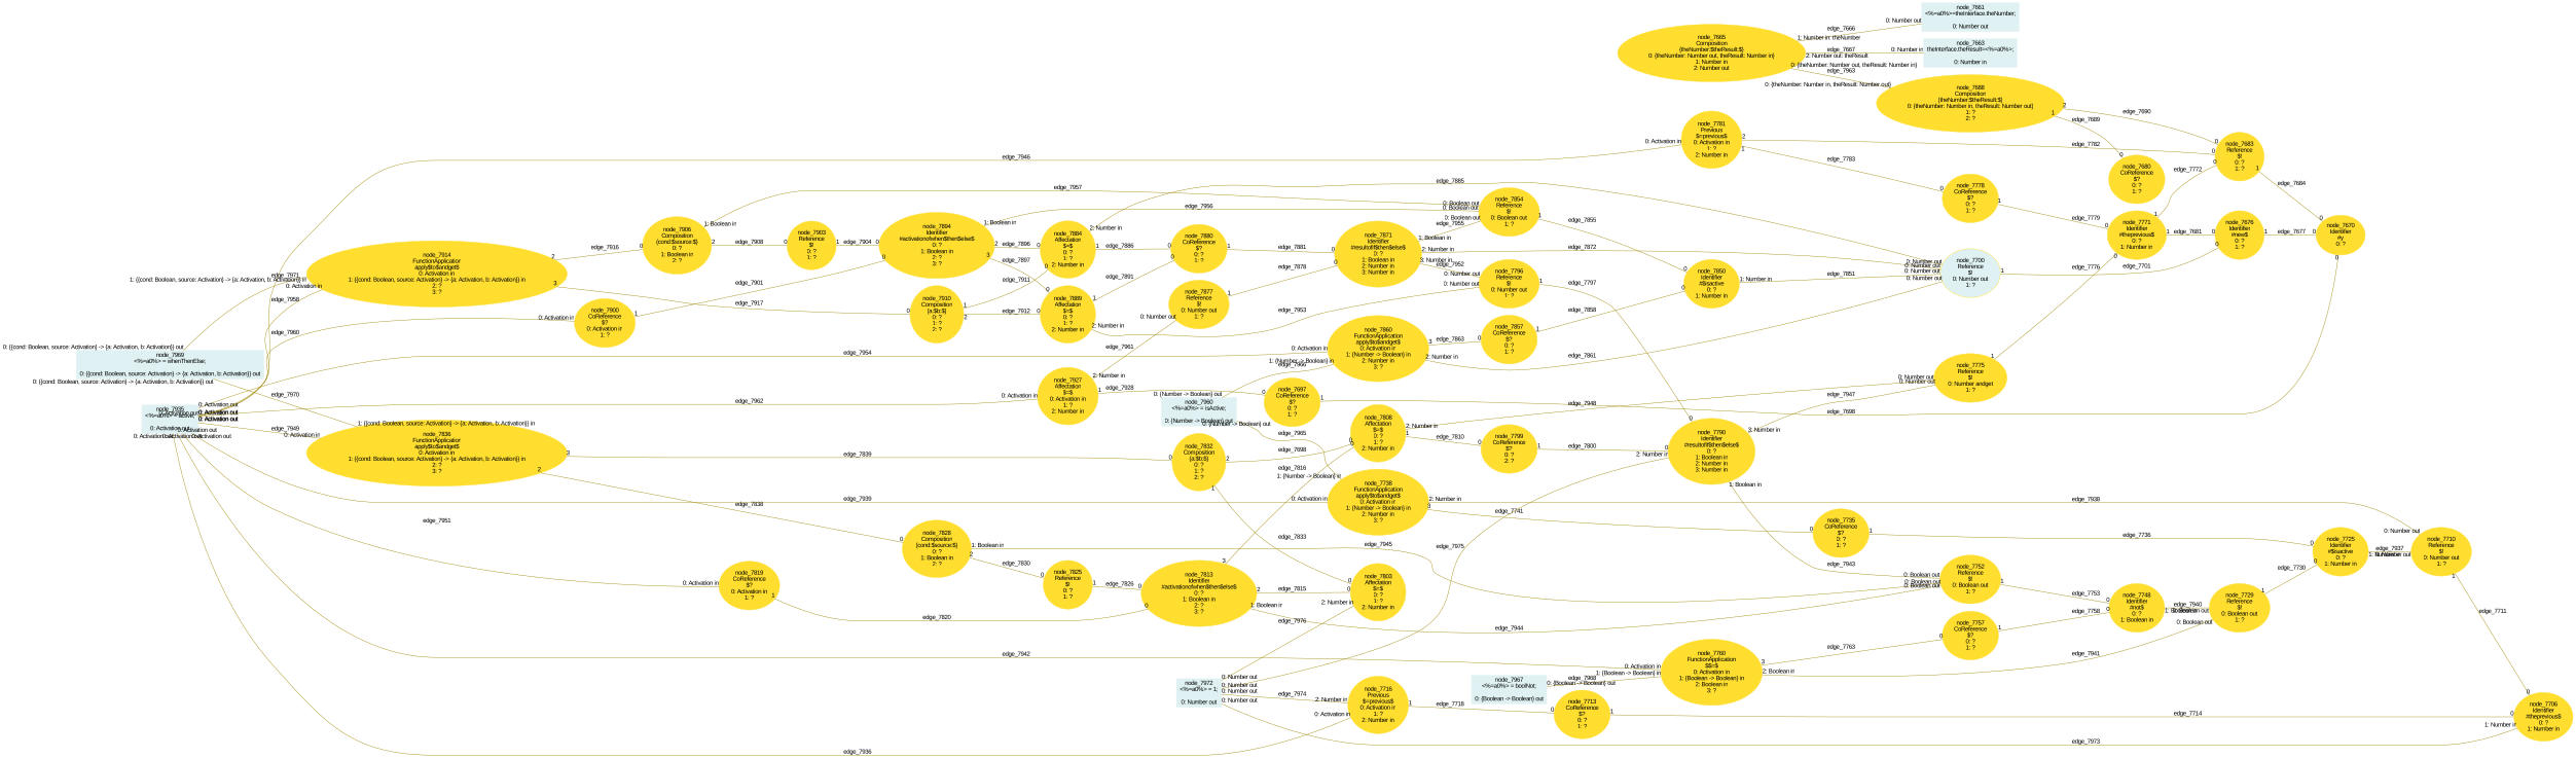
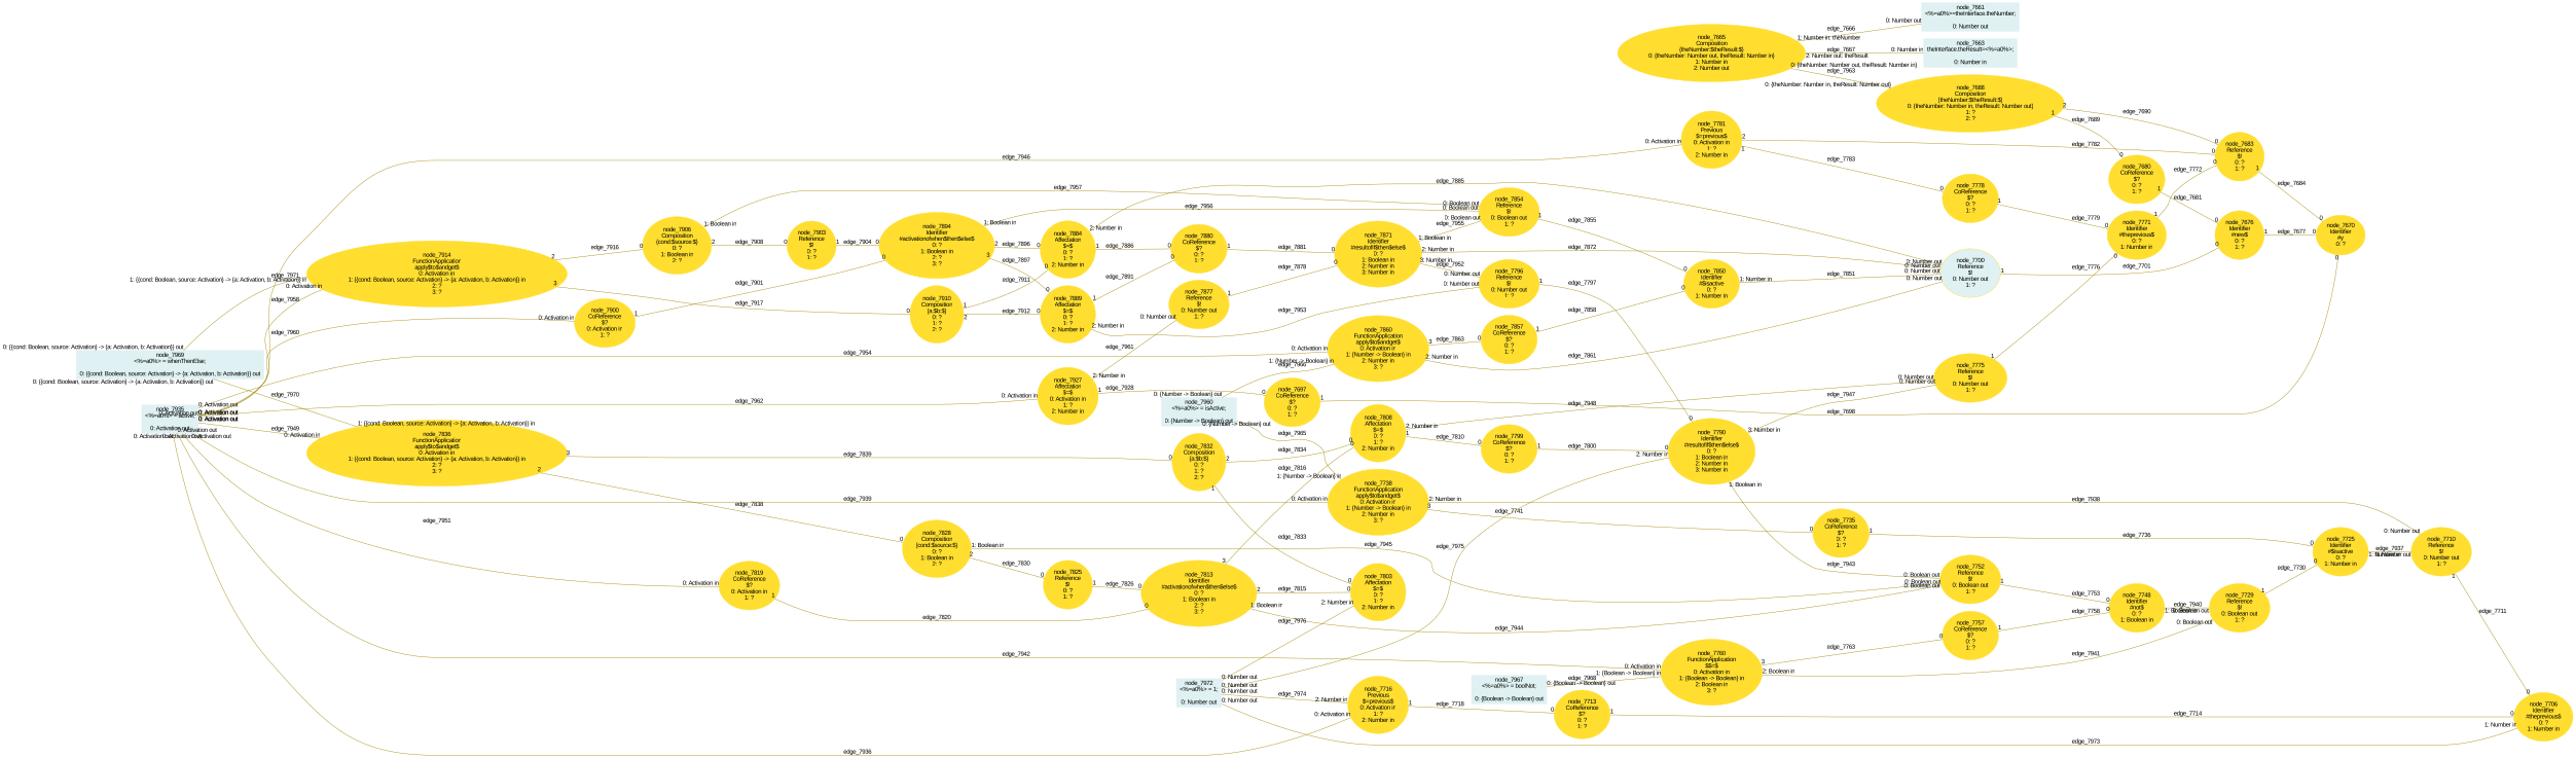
  digraph {
    fontname="Liberation Sans"
    rankdir=LR
    node [color="#ffde2f" fontname="Liberation Sans" shape=ellipse style=filled]
    edge [arrowHead=none arrowsize=1 color="#9d8400" dir=none fontname="Liberation Sans" headlabel=0 taillabel=1]
    n1 [color="#dff1f2" label="node_7661\n<%=a0%>=theInterface.theNumber;\n\n0: Number out" shape=box]
    n2 [color="#dff1f2" label="node_7663\ntheInterface.theResult=<%=a0%>;\n\n0: Number in" shape=box]
    n3 [label="node_7665\nComposition\n{theNumber:$theResult:$}\n0: {theNumber: Number out, theResult: Number in}\n1: Number in\n2: Number out"]
    n4 [label="node_7688\nComposition\n{theNumber:$theResult:$}\n0: {theNumber: Number in, theResult: Number out}\n1: ?\n2: ?"]
    n5 [label="node_7680\nCoReference\n$?\n0: ?\n1: ?"]
    n6 [label="node_7683\nReference\n$!\n0: ?\n1: ?"]
    n7 [label="node_7670\nIdentifier\n#y\n0: ?"]
    n8 [label="node_7676\nIdentifier\n#new$\n0: ?\n1: ?"]
    n9 [label="node_7697\nCoReference\n$?\n0: ?\n1: ?"]
    n10 [fillcolor="#dff1f2" label="node_7700\nReference\n$!\n0: Number out\n1: ?"]
    n11 [label="node_7706\nIdentifier\n#theprevious$\n0: ?\n1: Number in"]
    n12 [label="node_7710\nReference\n$!\n0: Number out\n1: ?"]
    n13 [label="node_7713\nCoReference\n$?\n0: ?\n1: ?"]
    n14 [label="node_7716\nPrevious\n$=previous$\n0: Activation in\n1: ?\n2: Number in"]
    n15 [label="node_7725\nIdentifier\n#$isactive\n0: ?\n1: Number in"]
    n16 [label="node_7729\nReference\n$!\n0: Boolean out\n1: ?"]
    n17 [label="node_7735\nCoReference\n$?\n0: ?\n1: ?"]
    n18 [label="node_7738\nFunctionApplication\napply$to$andget$\n0: Activation in\n1: {Number -> Boolean} in\n2: Number in\n3: ?"]
    n19 [label="node_7748\nIdentifier\n#not$\n0: ?\n1: Boolean in"]
    n20 [label="node_7752\nReference\n$!\n0: Boolean out\n1: ?"]
    n21 [label="node_7757\nCoReference\n$?\n0: ?\n1: ?"]
    n22 [label="node_7760\nFunctionApplication\n$$=$\n0: Activation in\n1: {Boolean -> Boolean} in\n2: Boolean in\n3: ?"]
    n23 [label="node_7771\nIdentifier\n#theprevious$\n0: ?\n1: Number in"]
-   n24 [label="node_7775\nReference\n$!\n0: Number andget\n1: ?"]
+   n24 [label="node_7775\nReference\n$!\n0: Number out\n1: ?"]
    n25 [label="node_7778\nCoReference\n$?\n0: ?\n1: ?"]
    n26 [label="node_7781\nPrevious\n$=previous$\n0: Activation in\n1: ?\n2: Number in"]
    n27 [label="node_7790\nIdentifier\n#resultofif$then$else$\n0: ?\n1: Boolean in\n2: Number in\n3: Number in"]
    n28 [label="node_7796\nReference\n$!\n0: Number out\n1: ?"]
-   n29 [label="node_7799\nCoReference\n$?\n0: ?\n2: ?"]
+   n29 [label="node_7799\nCoReference\n$?\n0: ?\n1: ?"]
    n30 [label="node_7803\nAffectation\n$=$\n0: ?\n1: ?\n2: Number in"]
    n31 [label="node_7808\nAffectation\n$=$\n0: ?\n1: ?\n2: Number in"]
    n32 [label="node_7813\nIdentifier\n#activationofwhen$then$else$\n0: ?\n1: Boolean in\n2: ?\n3: ?"]
    n33 [label="node_7819\nCoReference\n$?\n0: Activation in\n1: ?"]
    n34 [label="node_7825\nReference\n$!\n0: ?\n1: ?"]
    n35 [label="node_7828\nComposition\n{cond:$source:$}\n0: ?\n1: Boolean in\n2: ?"]
    n36 [label="node_7832\nComposition\n{a:$b:$}\n0: ?\n1: ?\n2: ?"]
    n37 [label="node_7836\nFunctionApplication\napply$to$andget$\n0: Activation in\n1: {{cond: Boolean, source: Activation} -> {a: Activation, b: Activation}} in\n2: ?\n3: ?"]
    n38 [label="node_7850\nIdentifier\n#$isactive\n0: ?\n1: Number in"]
    n39 [label="node_7854\nReference\n$!\n0: Boolean out\n1: ?"]
    n40 [label="node_7857\nCoReference\n$?\n0: ?\n1: ?"]
    n41 [label="node_7860\nFunctionApplication\napply$to$andget$\n0: Activation in\n1: {Number -> Boolean} in\n2: Number in\n3: ?"]
    n42 [label="node_7871\nIdentifier\n#resultofif$then$else$\n0: ?\n1: Boolean in\n2: Number in\n3: Number in"]
    n43 [label="node_7877\nReference\n$!\n0: Number out\n1: ?"]
    n44 [label="node_7880\nCoReference\n$?\n0: ?\n1: ?"]
    n45 [label="node_7884\nAffectation\n$=$\n0: ?\n1: ?\n2: Number in"]
    n46 [label="node_7889\nAffectation\n$=$\n0: ?\n1: ?\n2: Number in"]
    n47 [label="node_7894\nIdentifier\n#activationofwhen$then$else$\n0: ?\n1: Boolean in\n2: ?\n3: ?"]
    n48 [label="node_7900\nCoReference\n$?\n0: Activation in\n1: ?"]
    n49 [label="node_7903\nReference\n$!\n0: ?\n1: ?"]
    n50 [label="node_7906\nComposition\n{cond:$source:$}\n0: ?\n1: Boolean in\n2: ?"]
    n51 [label="node_7910\nComposition\n{a:$b:$}\n0: ?\n1: ?\n2: ?"]
    n52 [label="node_7914\nFunctionApplication\napply$to$andget$\n0: Activation in\n1: {{cond: Boolean, source: Activation} -> {a: Activation, b: Activation}} in\n2: ?\n3: ?"]
    n53 [label="node_7927\nAffectation\n$=$\n0: Activation in\n1: ?\n2: Number in"]
    n54 [color="#dff1f2" label="node_7935\n<%=a0%> = active;\n\n0: Activation out" shape=box]
    n55 [color="#dff1f2" label="node_7960\n<%=a0%> = isActive;\n\n0: {Number -> Boolean} out" shape=box]
    n56 [color="#dff1f2" label="node_7967\n<%=a0%> = boolNot;\n\n0: {Boolean -> Boolean} out" shape=box]
    n57 [color="#dff1f2" label="node_7969\n<%=a0%> = whenThenElse;\n\n0: {{cond: Boolean, source: Activation} -> {a: Activation, b: Activation}} out" shape=box]
    n58 [color="#dff1f2" label="node_7972\n<%=a0%> = 1;\n\n0: Number out" shape=box]
    n3 -> n1 [headlabel="0: Number out" label=edge_7666 taillabel="1: Number in: theNumber"]
    n3 -> n2 [headlabel="0: Number in" label=edge_7667 taillabel="2: Number out: theResult"]
    n3 -> n4 [headlabel="0: {theNumber: Number in, theResult: Number out}" label=edge_7963 taillabel="0: {theNumber: Number out, theResult: Number in}"]
    n4 -> n5 [label=edge_7689]
    n4 -> n6 [label=edge_7690 taillabel=2]
-   n23 -> n8 [label=edge_7681]
+   n5 -> n8 [label=edge_7681]
    n6 -> n7 [label=edge_7684]
    n8 -> n7 [label=edge_7677]
    n9 -> n7 [label=edge_7698]
    n10 -> n8 [label=edge_7701]
    n12 -> n11 [label=edge_7711]
    n13 -> n11 [label=edge_7714]
    n14 -> n13 [label=edge_7718]
    n15 -> n12 [headlabel="0: Number out" label=edge_7937 taillabel="1: Number in"]
    n16 -> n15 [label=edge_7730]
    n17 -> n15 [label=edge_7736]
    n18 -> n12 [headlabel="0: Number out" label=edge_7938 taillabel="2: Number in"]
    n18 -> n17 [label=edge_7741 taillabel=3]
    n19 -> n16 [headlabel="0: Boolean out" label=edge_7940 taillabel="1: Boolean in"]
    n20 -> n19 [label=edge_7753]
    n21 -> n19 [label=edge_7758]
    n22 -> n16 [headlabel="0: Boolean out" label=edge_7941 taillabel="2: Boolean in"]
    n22 -> n21 [label=edge_7763 taillabel=3]
    n23 -> n6 [label=edge_7772]
    n24 -> n23 [label=edge_7776]
    n25 -> n23 [label=edge_7779]
    n26 -> n6 [label=edge_7782 taillabel=2]
    n26 -> n25 [label=edge_7783]
    n27 -> n20 [headlabel="0: Boolean out" label=edge_7943 taillabel="1: Boolean in"]
    n27 -> n24 [headlabel="0: Number out" label=edge_7947 taillabel="3: Number in"]
    n28 -> n27 [label=edge_7797]
    n29 -> n27 [label=edge_7800]
    n31 -> n24 [headlabel="0: Number out" label=edge_7948 taillabel="2: Number in"]
    n31 -> n29 [label=edge_7810]
    n32 -> n20 [headlabel="0: Boolean out" label=edge_7944 taillabel="1: Boolean in"]
    n32 -> n30 [label=edge_7815 taillabel=2]
    n32 -> n31 [label=edge_7816 taillabel=3]
    n33 -> n32 [label=edge_7820]
    n34 -> n32 [label=edge_7826]
    n35 -> n20 [headlabel="0: Boolean out" label=edge_7945 taillabel="1: Boolean in"]
    n35 -> n34 [label=edge_7830 taillabel=2]
    n36 -> n30 [label=edge_7833]
-   n36 -> n31 [label=edge_7698 taillabel=2]
+   n36 -> n31 [label=edge_7834 taillabel=2]
    n37 -> n35 [label=edge_7838 taillabel=2]
    n37 -> n36 [label=edge_7839 taillabel=3]
    n38 -> n10 [headlabel="0: Number out" label=edge_7851 taillabel="1: Number in"]
    n39 -> n38 [label=edge_7855]
    n40 -> n38 [label=edge_7858]
    n41 -> n10 [headlabel="0: Number out" label=edge_7861 taillabel="2: Number in"]
    n41 -> n40 [label=edge_7863 taillabel=3]
    n42 -> n10 [headlabel="0: Number out" label=edge_7872 taillabel="2: Number in"]
    n42 -> n28 [headlabel="0: Number out" label=edge_7952 taillabel="3: Number in"]
    n42 -> n39 [headlabel="0: Boolean out" label=edge_7955 taillabel="1: Boolean in"]
    n43 -> n42 [label=edge_7878]
    n44 -> n42 [label=edge_7881]
    n45 -> n10 [headlabel="0: Number out" label=edge_7885 taillabel="2: Number in"]
    n45 -> n44 [label=edge_7886]
    n46 -> n28 [headlabel="0: Number out" label=edge_7953 taillabel="2: Number in"]
    n46 -> n44 [label=edge_7891]
    n47 -> n39 [headlabel="0: Boolean out" label=edge_7956 taillabel="1: Boolean in"]
    n47 -> n45 [label=edge_7896 taillabel=2]
    n47 -> n46 [label=edge_7897 taillabel=3]
    n48 -> n47 [label=edge_7901]
    n49 -> n47 [label=edge_7904]
    n50 -> n39 [headlabel="0: Boolean out" label=edge_7957 taillabel="1: Boolean in"]
    n50 -> n49 [label=edge_7908 taillabel=2]
    n51 -> n45 [label=edge_7911]
    n51 -> n46 [label=edge_7912 taillabel=2]
    n52 -> n50 [label=edge_7916 taillabel=2]
    n52 -> n51 [label=edge_7917 taillabel=3]
    n53 -> n9 [label=edge_7928]
    n53 -> n43 [headlabel="0: Number out" label=edge_7961 taillabel="2: Number in"]
    n54 -> n14 [headlabel="0: Activation in" label=edge_7936 taillabel="0: Activation out"]
    n54 -> n18 [headlabel="0: Activation in" label=edge_7939 taillabel="0: Activation out"]
    n54 -> n22 [headlabel="0: Activation in" label=edge_7942 taillabel="0: Activation out"]
    n54 -> n26 [headlabel="0: Activation in" label=edge_7946 taillabel="0: Activation out"]
    n54 -> n33 [headlabel="0: Activation in" label=edge_7951 taillabel="0: Activation out"]
    n54 -> n37 [headlabel="0: Activation in" label=edge_7949 taillabel="0: Activation out"]
    n54 -> n41 [headlabel="0: Activation in" label=edge_7954 taillabel="0: Activation out"]
    n54 -> n48 [headlabel="0: Activation in" label=edge_7960 taillabel="0: Activation out"]
    n54 -> n52 [headlabel="0: Activation in" label=edge_7958 taillabel="0: Activation out"]
    n54 -> n53 [headlabel="0: Activation in" label=edge_7962 taillabel="0: Activation out"]
    n55 -> n18 [headlabel="1: {Number -> Boolean} in" label=edge_7965 taillabel="0: {Number -> Boolean} out"]
    n55 -> n41 [headlabel="1: {Number -> Boolean} in" label=edge_7966 taillabel="0: {Number -> Boolean} out"]
    n56 -> n22 [headlabel="1: {Boolean -> Boolean} in" label=edge_7968 taillabel="0: {Boolean -> Boolean} out"]
    n57 -> n37 [headlabel="1: {{cond: Boolean, source: Activation} -> {a: Activation, b: Activation}} in" label=edge_7970 taillabel="0: {{cond: Boolean, source: Activation} -> {a: Activation, b: Activation}} out"]
    n57 -> n52 [headlabel="1: {{cond: Boolean, source: Activation} -> {a: Activation, b: Activation}} in" label=edge_7971 taillabel="0: {{cond: Boolean, source: Activation} -> {a: Activation, b: Activation}} out"]
    n58 -> n11 [headlabel="1: Number in" label=edge_7973 taillabel="0: Number out"]
    n58 -> n14 [headlabel="2: Number in" label=edge_7974 taillabel="0: Number out"]
    n58 -> n27 [headlabel="2: Number in" label=edge_7975 taillabel="0: Number out"]
    n58 -> n30 [headlabel="2: Number in" label=edge_7976 taillabel="0: Number out"]
  }
